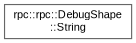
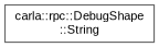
  digraph {
    rankdir=LR
    fontname="Liberation Sans"
-   n1 [color=grey40 fillcolor=white fontname="Liberation Sans" fontsize=10 height=0.2 label="rpc::rpc::DebugShape\l::String" shape=box style=filled width=0.4]
+   n1 [color=grey40 fillcolor=white fontname="Liberation Sans" fontsize=10 height=0.2 label="carla::rpc::DebugShape\l::String" shape=box style=filled width=0.4]
  }
